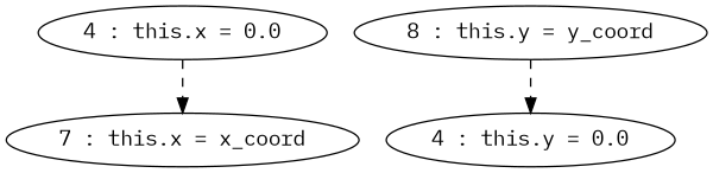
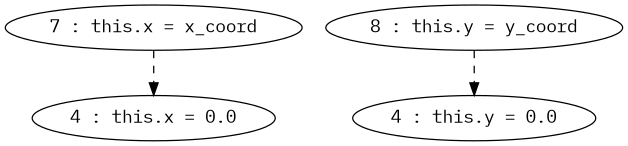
  digraph {
    fontname="IBM Plex Mono"
    node [fontname="IBM Plex Mono"]
    edge [fontname="IBM Plex Mono" style=dashed]
    "4 : this.x = 0.0"
    "7 : this.x = x_coord"
    "8 : this.y = y_coord"
    "4 : this.y = 0.0"
-   "4 : this.x = 0.0" -> "7 : this.x = x_coord"
+   "7 : this.x = x_coord" -> "4 : this.x = 0.0"
    "8 : this.y = y_coord" -> "4 : this.y = 0.0"
  }
